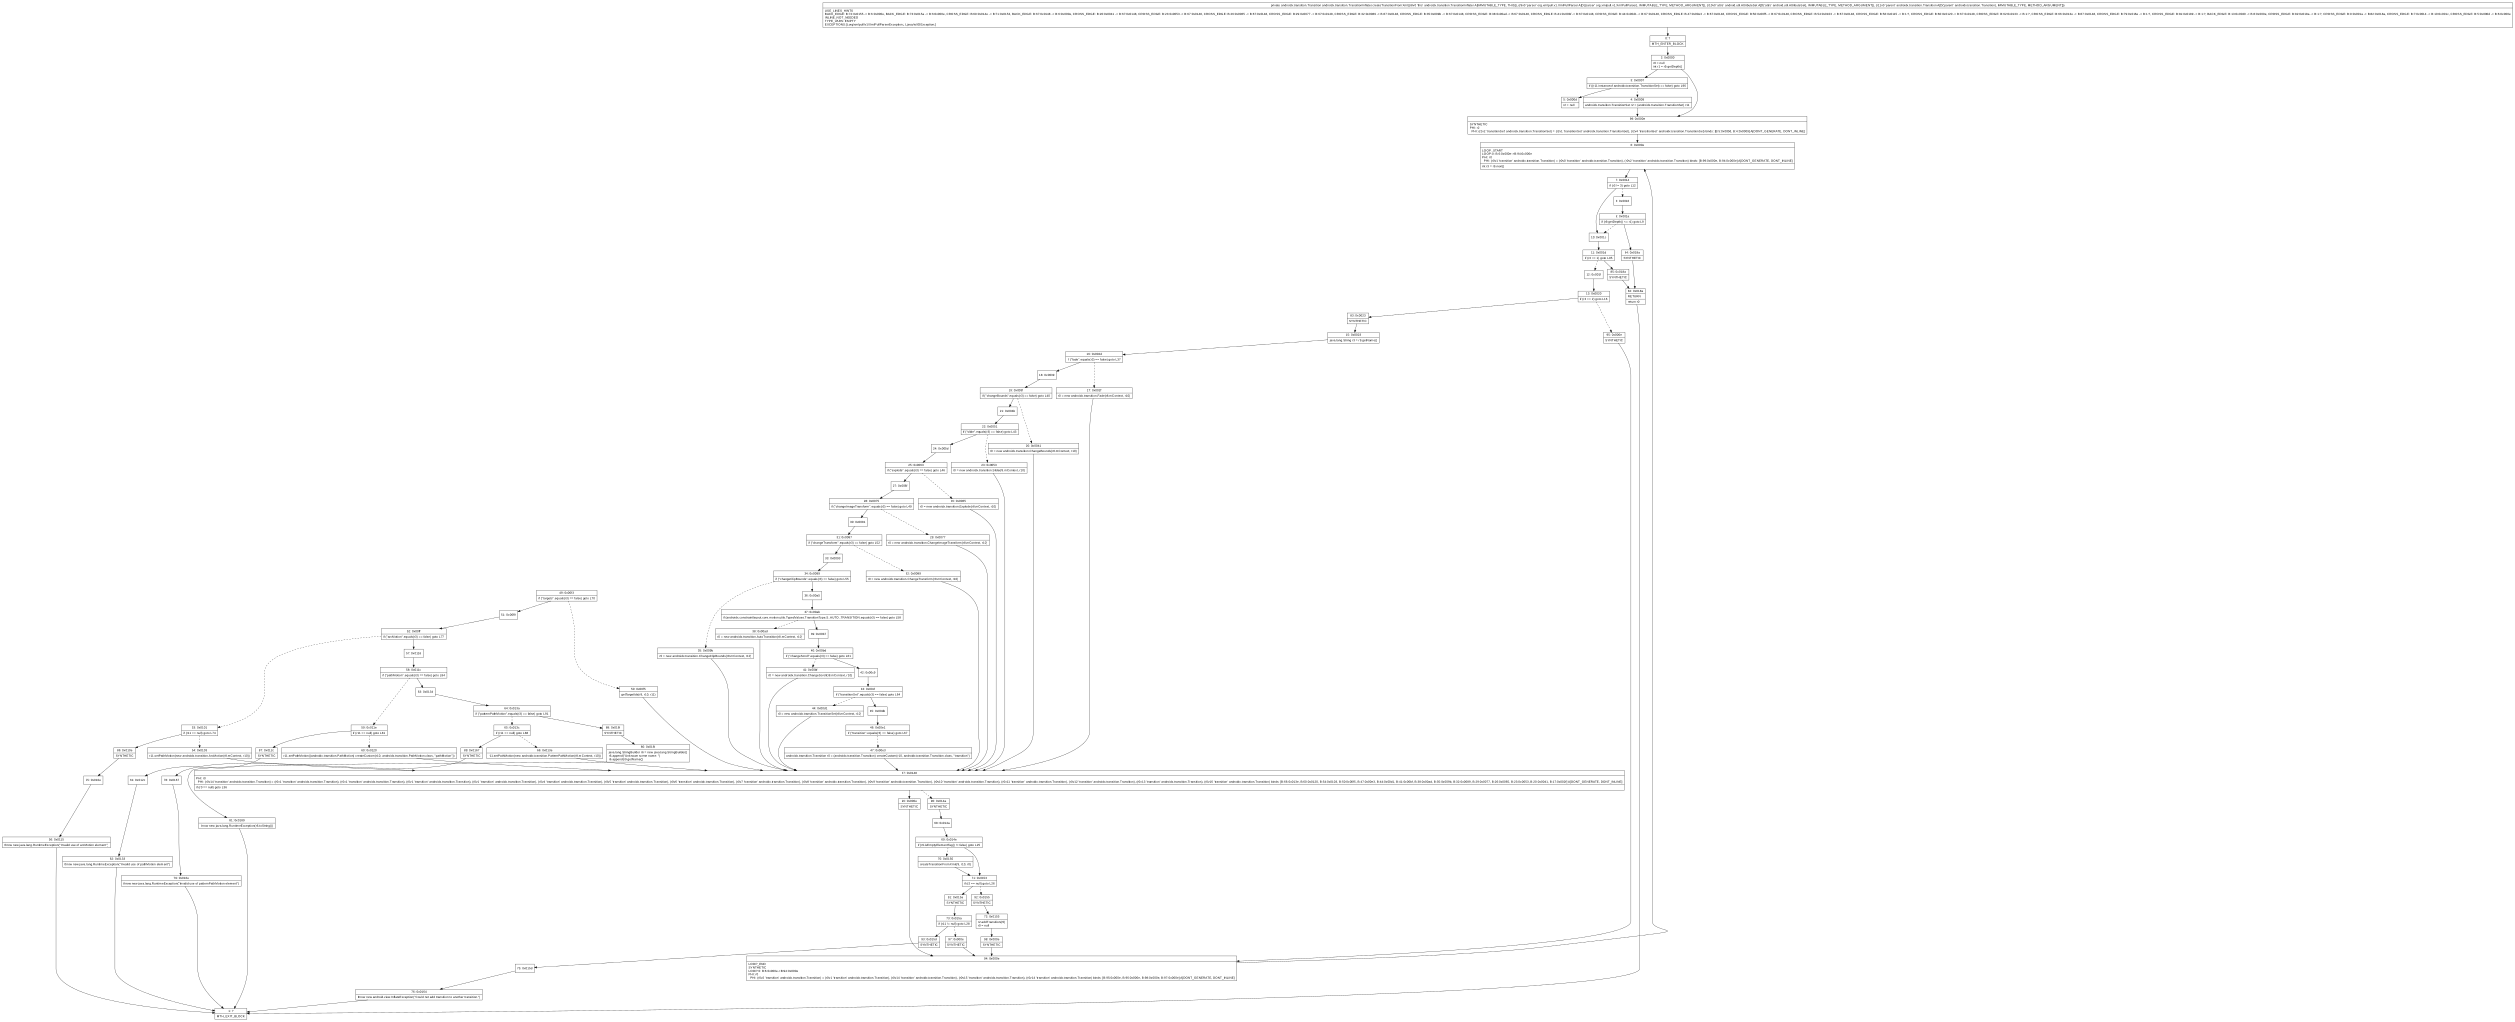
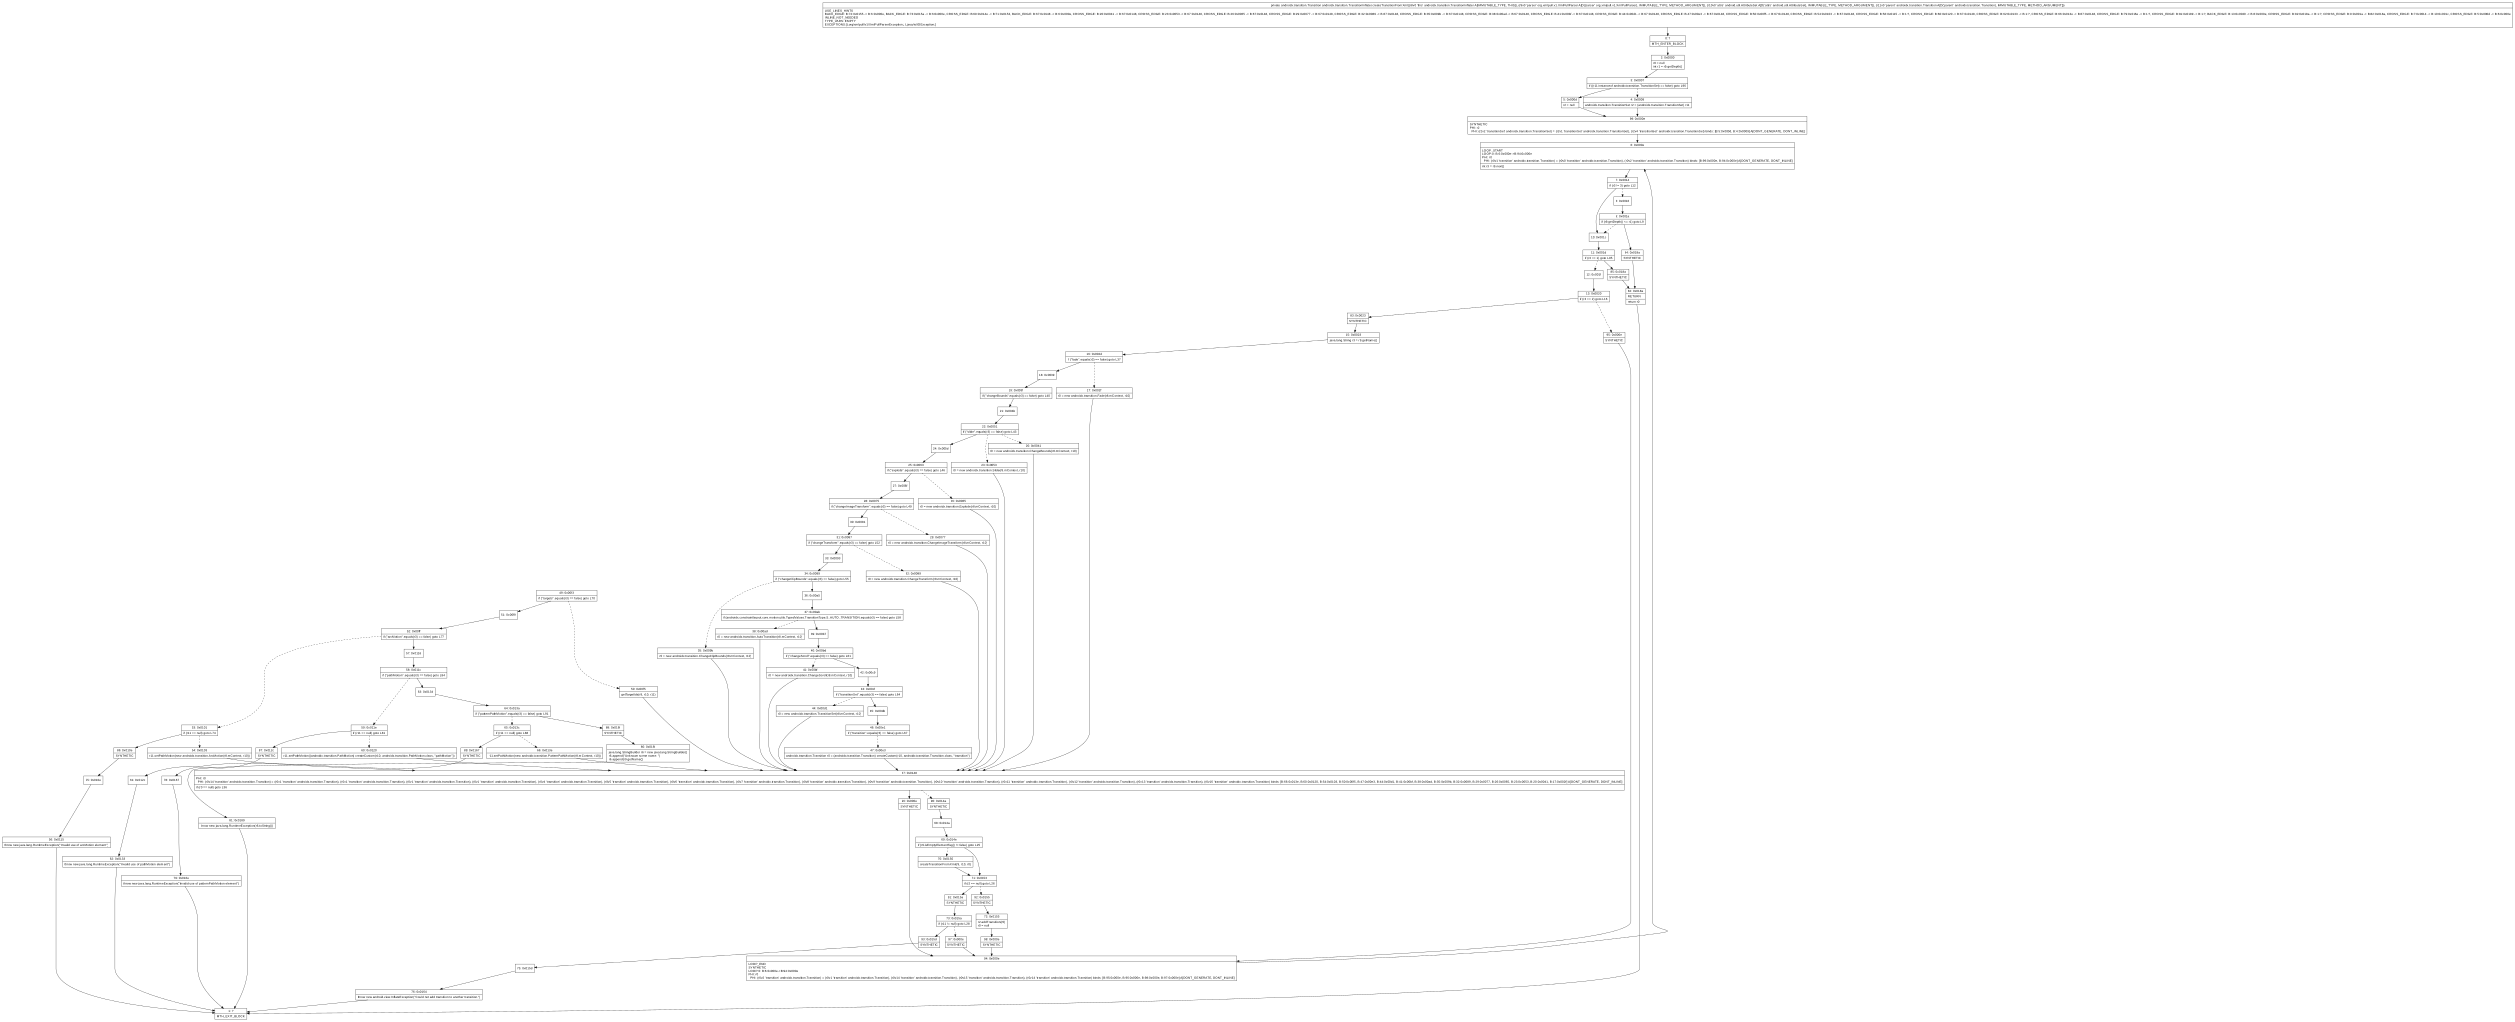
  digraph {
    fontname="Liberation Sans"
    node [fontname="Liberation Sans" shape=record]
    edge [fontname="Liberation Sans"]
    n1 [label="{0\:\ ?|MTH_ENTER_BLOCK\l}"]
    n2 [label="{2\:\ 0x0000|r0 = null\lint r1 = r9.getDepth()\l}"]
    n3 [label="{3\:\ 0x0007|if ((r11 instanceof androidx.transition.TransitionSet) == false) goto L96\l}"]
    n4 [label="{4\:\ 0x0009|androidx.transition.TransitionSet r2 = (androidx.transition.TransitionSet) r11\l}"]
    n5 [label="{5\:\ 0x000d|r2 = null\l}"]
    n6 [label="{99\:\ 0x000e|SYNTHETIC\lPHI: r2 \l  PHI: (r2v2 'transitionSet' androidx.transition.TransitionSet) = (r2v1 'transitionSet' androidx.transition.TransitionSet), (r2v4 'transitionSet' androidx.transition.TransitionSet) binds: [B:5:0x000d, B:4:0x0009] A[DONT_GENERATE, DONT_INLINE]\l}"]
    n7 [label="{6\:\ 0x000e|LOOP_START\lLOOP:0: B:6:0x000e\-\>B:94:0x000e\lPHI: r0 \l  PHI: (r0v1 'transition' androidx.transition.Transition) = (r0v0 'transition' androidx.transition.Transition), (r0v2 'transition' androidx.transition.Transition) binds: [B:99:0x000e, B:94:0x000e] A[DONT_GENERATE, DONT_INLINE]\l|int r3 = r9.next()\l}"]
    n8 [label="{7\:\ 0x0014|if (r3 != 3) goto L12\l}"]
    n9 [label="{8\:\ 0x0016}"]
    n10 [label="{10\:\ 0x001c}"]
    n11 [label="{9\:\ 0x001a|if (r9.getDepth() \<= r1) goto L9\l}"]
    n12 [label="{11\:\ 0x001d|if (r3 == 1) goto L95\l}"]
    n13 [label="{84\:\ 0x018a|SYNTHETIC\l}"]
    n14 [label="{82\:\ 0x018a|RETURN\l|return r0\l}"]
    n15 [label="{1\:\ ?|MTH_EXIT_BLOCK\l}"]
    n16 [label="{12\:\ 0x001f}"]
    n17 [label="{85\:\ 0x018a|SYNTHETIC\l}"]
    n18 [label="{13\:\ 0x0020|if (r3 == 2) goto L16\l}"]
    n19 [label="{83\:\ 0x0023|SYNTHETIC\l}"]
    n20 [label="{95\:\ 0x000e|SYNTHETIC\l}"]
    n21 [label="{15\:\ 0x0023|java.lang.String r3 = r9.getName()\l}"]
    n22 [label="{94\:\ 0x000e|LOOP_END\lSYNTHETIC\lLOOP:0: B:6:0x000e\-\>B:94:0x000e\lPHI: r0 \l  PHI: (r0v2 'transition' androidx.transition.Transition) = (r0v1 'transition' androidx.transition.Transition), (r0v14 'transition' androidx.transition.Transition), (r0v15 'transition' androidx.transition.Transition), (r0v14 'transition' androidx.transition.Transition) binds: [B:95:0x000e, B:96:0x000e, B:98:0x000e, B:97:0x000e] A[DONT_GENERATE, DONT_INLINE]\l}"]
    n23 [label="{16\:\ 0x002d|if (\"fade\".equals(r3) == false) goto L37\l}"]
    n24 [label="{17\:\ 0x002f|r0 = new androidx.transition.Fade(r8.mContext, r10)\l}"]
    n25 [label="{18\:\ 0x0039}"]
    n26 [label="{67\:\ 0x0148|PHI: r0 \l  PHI: (r0v14 'transition' androidx.transition.Transition) = (r0v1 'transition' androidx.transition.Transition), (r0v1 'transition' androidx.transition.Transition), (r0v1 'transition' androidx.transition.Transition), (r0v1 'transition' androidx.transition.Transition), (r0v4 'transition' androidx.transition.Transition), (r0v5 'transition' androidx.transition.Transition), (r0v6 'transition' androidx.transition.Transition), (r0v7 'transition' androidx.transition.Transition), (r0v8 'transition' androidx.transition.Transition), (r0v9 'transition' androidx.transition.Transition), (r0v10 'transition' androidx.transition.Transition), (r0v11 'transition' androidx.transition.Transition), (r0v12 'transition' androidx.transition.Transition), (r0v13 'transition' androidx.transition.Transition), (r0v16 'transition' androidx.transition.Transition) binds: [B:66:0x013e, B:60:0x0120, B:54:0x0103, B:50:0x00f5, B:47:0x00e3, B:44:0x00d1, B:41:0x00bf, B:38:0x00ad, B:35:0x009b, B:32:0x0089, B:29:0x0077, B:26:0x0065, B:23:0x0053, B:20:0x0041, B:17:0x002f] A[DONT_GENERATE, DONT_INLINE]\l|if (r0 == null) goto L36\l}"]
    n27 [label="{19\:\ 0x003f|if (\"changeBounds\".equals(r3) == false) goto L40\l}"]
    n28 [label="{90\:\ 0x014a|SYNTHETIC\l}"]
    n29 [label="{96\:\ 0x000e|SYNTHETIC\l}"]
    n30 [label="{68\:\ 0x014a}"]
    n31 [label="{69\:\ 0x014e|if (r9.isEmptyElementTag() != false) goto L25\l}"]
    n32 [label="{70\:\ 0x0150|createTransitionFromXml(r9, r10, r0)\l}"]
    n33 [label="{71\:\ 0x0153|if (r2 == null) goto L26\l}"]
    n34 [label="{91\:\ 0x015a|SYNTHETIC\l}"]
    n35 [label="{92\:\ 0x0155|SYNTHETIC\l}"]
    n36 [label="{73\:\ 0x015a|if (r11 != null) goto L28\l}"]
    n37 [label="{72\:\ 0x0155|r2.addTransition(r0)\lr0 = null\l}"]
    n38 [label="{93\:\ 0x015d|SYNTHETIC\l}"]
    n39 [label="{97\:\ 0x000e|SYNTHETIC\l}"]
    n40 [label="{75\:\ 0x015d}"]
    n41 [label="{76\:\ 0x0164|throw new android.view.InflateException(\"Could not add transition to another transition.\")\l}"]
    n42 [label="{98\:\ 0x000e|SYNTHETIC\l}"]
    n43 [label="{20\:\ 0x0041|r0 = new androidx.transition.ChangeBounds(r8.mContext, r10)\l}"]
    n44 [label="{21\:\ 0x004b}"]
    n45 [label="{22\:\ 0x0051|if (\"slide\".equals(r3) == false) goto L43\l}"]
    n46 [label="{23\:\ 0x0053|r0 = new androidx.transition.Slide(r8.mContext, r10)\l}"]
    n47 [label="{24\:\ 0x005d}"]
    n48 [label="{25\:\ 0x0063|if (\"explode\".equals(r3) == false) goto L46\l}"]
    n49 [label="{26\:\ 0x0065|r0 = new androidx.transition.Explode(r8.mContext, r10)\l}"]
    n50 [label="{27\:\ 0x006f}"]
    n51 [label="{28\:\ 0x0075|if (\"changeImageTransform\".equals(r3) == false) goto L49\l}"]
    n52 [label="{29\:\ 0x0077|r0 = new androidx.transition.ChangeImageTransform(r8.mContext, r10)\l}"]
    n53 [label="{30\:\ 0x0081}"]
    n54 [label="{31\:\ 0x0087|if (\"changeTransform\".equals(r3) == false) goto L52\l}"]
    n55 [label="{32\:\ 0x0089|r0 = new androidx.transition.ChangeTransform(r8.mContext, r10)\l}"]
    n56 [label="{33\:\ 0x0093}"]
    n57 [label="{34\:\ 0x0099|if (\"changeClipBounds\".equals(r3) == false) goto L55\l}"]
    n58 [label="{35\:\ 0x009b|r0 = new androidx.transition.ChangeClipBounds(r8.mContext, r10)\l}"]
    n59 [label="{36\:\ 0x00a5}"]
    n60 [label="{37\:\ 0x00ab|if (androidx.constraintlayout.core.motion.utils.TypedValues.TransitionType.S_AUTO_TRANSITION.equals(r3) == false) goto L58\l}"]
    n61 [label="{38\:\ 0x00ad|r0 = new androidx.transition.AutoTransition(r8.mContext, r10)\l}"]
    n62 [label="{39\:\ 0x00b7}"]
    n63 [label="{40\:\ 0x00bd|if (\"changeScroll\".equals(r3) == false) goto L61\l}"]
    n64 [label="{41\:\ 0x00bf|r0 = new androidx.transition.ChangeScroll(r8.mContext, r10)\l}"]
    n65 [label="{42\:\ 0x00c9}"]
    n66 [label="{43\:\ 0x00cf|if (\"transitionSet\".equals(r3) == false) goto L64\l}"]
    n67 [label="{44\:\ 0x00d1|r0 = new androidx.transition.TransitionSet(r8.mContext, r10)\l}"]
    n68 [label="{45\:\ 0x00db}"]
    n69 [label="{46\:\ 0x00e1|if (\"transition\".equals(r3) == false) goto L67\l}"]
    n70 [label="{47\:\ 0x00e3|androidx.transition.Transition r0 = (androidx.transition.Transition) createCustom(r10, androidx.transition.Transition.class, \"transition\")\l}"]
    n71 [label="{49\:\ 0x00f3|if (\"targets\".equals(r3) == false) goto L70\l}"]
    n72 [label="{50\:\ 0x00f5|getTargetIds(r9, r10, r11)\l}"]
    n73 [label="{51\:\ 0x00f9}"]
    n74 [label="{52\:\ 0x00ff|if (\"arcMotion\".equals(r3) == false) goto L77\l}"]
    n75 [label="{53\:\ 0x0101|if (r11 == null) goto L74\l}"]
    n76 [label="{57\:\ 0x0116}"]
    n77 [label="{54\:\ 0x0103|r11.setPathMotion(new androidx.transition.ArcMotion(r8.mContext, r10))\l}"]
    n78 [label="{86\:\ 0x010e|SYNTHETIC\l}"]
    n79 [label="{58\:\ 0x011c|if (\"pathMotion\".equals(r3) == false) goto L84\l}"]
    n80 [label="{55\:\ 0x010e}"]
    n81 [label="{56\:\ 0x0115|throw new java.lang.RuntimeException(\"Invalid use of arcMotion element\")\l}"]
    n82 [label="{59\:\ 0x011e|if (r11 == null) goto L81\l}"]
    n83 [label="{63\:\ 0x0134}"]
    n84 [label="{60\:\ 0x0120|r11.setPathMotion((androidx.transition.PathMotion) createCustom(r10, androidx.transition.PathMotion.class, \"pathMotion\"))\l}"]
    n85 [label="{87\:\ 0x012c|SYNTHETIC\l}"]
    n86 [label="{64\:\ 0x013a|if (\"patternPathMotion\".equals(r3) == false) goto L91\l}"]
    n87 [label="{61\:\ 0x012c}"]
    n88 [label="{62\:\ 0x0133|throw new java.lang.RuntimeException(\"Invalid use of pathMotion element\")\l}"]
    n89 [label="{65\:\ 0x013c|if (r11 == null) goto L88\l}"]
    n90 [label="{88\:\ 0x016f|SYNTHETIC\l}"]
    n91 [label="{66\:\ 0x013e|r11.setPathMotion(new androidx.transition.PatternPathMotion(r8.mContext, r10))\l}"]
    n92 [label="{89\:\ 0x0167|SYNTHETIC\l}"]
    n93 [label="{80\:\ 0x016f|java.lang.StringBuilder r6 = new java.lang.StringBuilder()\lr6.append(\"Unknown scene name: \")\lr6.append(r9.getName())\l}"]
    n94 [label="{78\:\ 0x0167}"]
    n95 [label="{79\:\ 0x016e|throw new java.lang.RuntimeException(\"Invalid use of patternPathMotion element\")\l}"]
    n96 [label="{81\:\ 0x0189|throw new java.lang.RuntimeException(r6.toString())\l}"]
    n97 [label="{private androidx.transition.Transition androidx.transition.TransitionInflater.createTransitionFromXml((r8v0 'this' androidx.transition.TransitionInflater A[IMMUTABLE_TYPE, THIS]), (r9v0 'parser' org.xmlpull.v1.XmlPullParser A[D('parser' org.xmlpull.v1.XmlPullParser), IMMUTABLE_TYPE, METHOD_ARGUMENT]), (r10v0 'attrs' android.util.AttributeSet A[D('attrs' android.util.AttributeSet), IMMUTABLE_TYPE, METHOD_ARGUMENT]), (r11v0 'parent' androidx.transition.Transition A[D('parent' androidx.transition.Transition), IMMUTABLE_TYPE, METHOD_ARGUMENT]))  | USE_LINES_HINTS\lBACK_EDGE: B:72:0x0155 \-\> B:6:0x000e, BACK_EDGE: B:73:0x015a \-\> B:6:0x000e, CROSS_EDGE: B:69:0x014e \-\> B:71:0x0153, BACK_EDGE: B:67:0x0148 \-\> B:6:0x000e, CROSS_EDGE: B:20:0x0041 \-\> B:67:0x0148, CROSS_EDGE: B:23:0x0053 \-\> B:67:0x0148, CROSS_EDGE: B:26:0x0065 \-\> B:67:0x0148, CROSS_EDGE: B:29:0x0077 \-\> B:67:0x0148, CROSS_EDGE: B:32:0x0089 \-\> B:67:0x0148, CROSS_EDGE: B:35:0x009b \-\> B:67:0x0148, CROSS_EDGE: B:38:0x00ad \-\> B:67:0x0148, CROSS_EDGE: B:41:0x00bf \-\> B:67:0x0148, CROSS_EDGE: B:44:0x00d1 \-\> B:67:0x0148, CROSS_EDGE: B:47:0x00e3 \-\> B:67:0x0148, CROSS_EDGE: B:50:0x00f5 \-\> B:67:0x0148, CROSS_EDGE: B:54:0x0103 \-\> B:67:0x0148, CROSS_EDGE: B:56:0x0115 \-\> B:1:?, CROSS_EDGE: B:60:0x0120 \-\> B:67:0x0148, CROSS_EDGE: B:62:0x0133 \-\> B:1:?, CROSS_EDGE: B:66:0x013e \-\> B:67:0x0148, CROSS_EDGE: B:79:0x016e \-\> B:1:?, CROSS_EDGE: B:81:0x0189 \-\> B:1:?, BACK_EDGE: B:13:0x0020 \-\> B:6:0x000e, CROSS_EDGE: B:82:0x018a \-\> B:1:?, CROSS_EDGE: B:9:0x001a \-\> B:82:0x018a, CROSS_EDGE: B:7:0x0014 \-\> B:10:0x001c, CROSS_EDGE: B:5:0x000d \-\> B:6:0x000e\lINLINE_NOT_NEEDED\lTYPE_VARS: EMPTY\lEXCEPTIONS:[Lorg\/xmlpull\/v1\/XmlPullParserException;, Ljava\/io\/IOException;]\l}"]
    n1 -> n2
    n2 -> n3
    n3 -> n4 [style=dashed]
    n3 -> n5
    n4 -> n6
-   n2 -> n6
+   n5 -> n6
    n6 -> n7
    n7 -> n8
    n8 -> n9 [style=dashed]
    n8 -> n10
    n9 -> n11
    n10 -> n12
    n11 -> n10 [style=dashed]
    n11 -> n13
    n12 -> n16 [style=dashed]
    n12 -> n17
    n13 -> n14
    n14 -> n15
    n16 -> n18
    n17 -> n14
    n18 -> n19
    n18 -> n20 [style=dashed]
    n19 -> n21
    n20 -> n22
    n21 -> n23
    n22 -> n7
    n23 -> n24 [style=dashed]
    n23 -> n25
    n24 -> n26
    n25 -> n27
    n26 -> n28 [style=dashed]
    n26 -> n29
-   n27 -> n43 [style=dashed]
+   n45 -> n43 [style=dashed]
    n27 -> n44
    n28 -> n30
    n29 -> n22
    n30 -> n31
    n31 -> n32 [style=dashed]
    n31 -> n33
    n32 -> n33
    n33 -> n34
    n33 -> n35 [style=dashed]
    n34 -> n36
    n35 -> n37
    n36 -> n38
    n36 -> n39 [style=dashed]
    n37 -> n42
    n38 -> n40
    n39 -> n22
    n40 -> n41
    n41 -> n15
    n42 -> n22
    n43 -> n26
    n44 -> n45
    n45 -> n46 [style=dashed]
    n45 -> n47
    n46 -> n26
    n47 -> n48
    n48 -> n49 [style=dashed]
    n48 -> n50
    n49 -> n26
    n50 -> n51
    n51 -> n52 [style=dashed]
    n51 -> n53
    n52 -> n26
    n53 -> n54
    n54 -> n55 [style=dashed]
    n54 -> n56
    n55 -> n26
    n56 -> n57
    n57 -> n58 [style=dashed]
    n57 -> n59
    n58 -> n26
    n59 -> n60
    n60 -> n61 [style=dashed]
    n60 -> n62
    n61 -> n26
    n62 -> n63
    n63 -> n64 [style=dashed]
    n63 -> n65
    n64 -> n26
    n65 -> n66
    n66 -> n67 [style=dashed]
    n66 -> n68
    n67 -> n26
    n68 -> n69
    n69 -> n70 [style=dashed]
    n70 -> n26
    n71 -> n72 [style=dashed]
    n71 -> n73
    n72 -> n26
    n73 -> n74
    n74 -> n75 [style=dashed]
    n74 -> n76
    n75 -> n77 [style=dashed]
    n75 -> n78
    n76 -> n79
    n77 -> n26
    n78 -> n80
    n79 -> n82 [style=dashed]
    n79 -> n83
    n80 -> n81
    n81 -> n15
    n82 -> n84 [style=dashed]
    n82 -> n85
    n83 -> n86
    n84 -> n26
    n85 -> n87
    n86 -> n89 [style=dashed]
    n86 -> n90
    n87 -> n88
    n88 -> n15
    n89 -> n91 [style=dashed]
    n89 -> n92
    n90 -> n93
    n91 -> n26
    n92 -> n94
    n93 -> n96
    n94 -> n95
    n95 -> n15
    n96 -> n15
    n97 -> n1
  }
